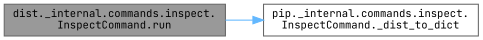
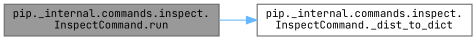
  digraph {
    rankdir=LR
    fontname="JetBrains Mono"
    node [fontname="JetBrains Mono" fontsize=10 shape=box style=filled]
-   n1 [color=gray40 fillcolor=grey60 fontcolor=black height=0.2 label="dist._internal.commands.inspect.\lInspectCommand.run" width=0.4]
+   n1 [color=gray40 fillcolor=grey60 fontcolor=black height=0.2 label="pip._internal.commands.inspect.\lInspectCommand.run" width=0.4]
    n2 [color=grey40 fillcolor=white height=0.2 label="pip._internal.commands.inspect.\lInspectCommand._dist_to_dict" width=0.4]
    n1 -> n2 [color=steelblue1 fontname="JetBrains Mono" fontsize=10 labelfontname=Helvetica labelfontsize=10 style=solid]
  }
